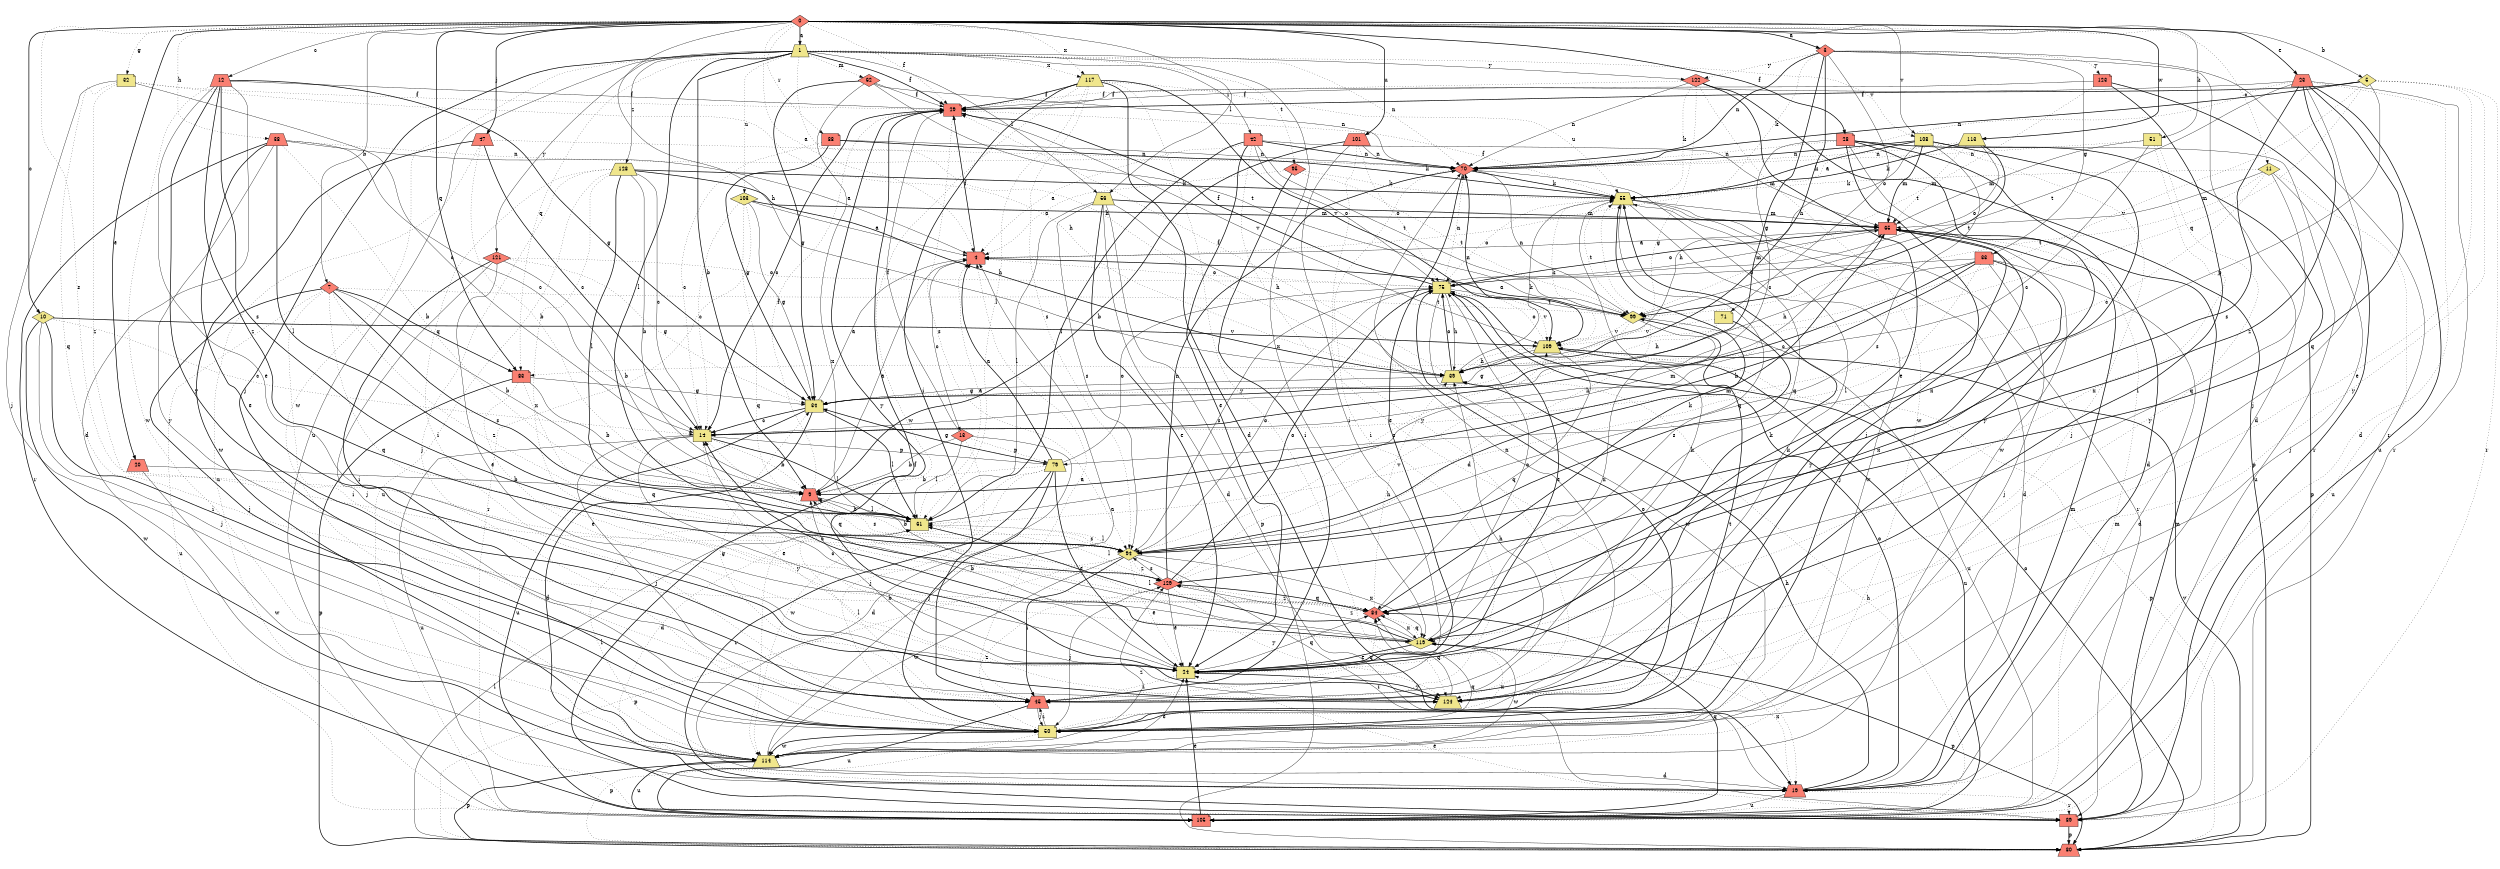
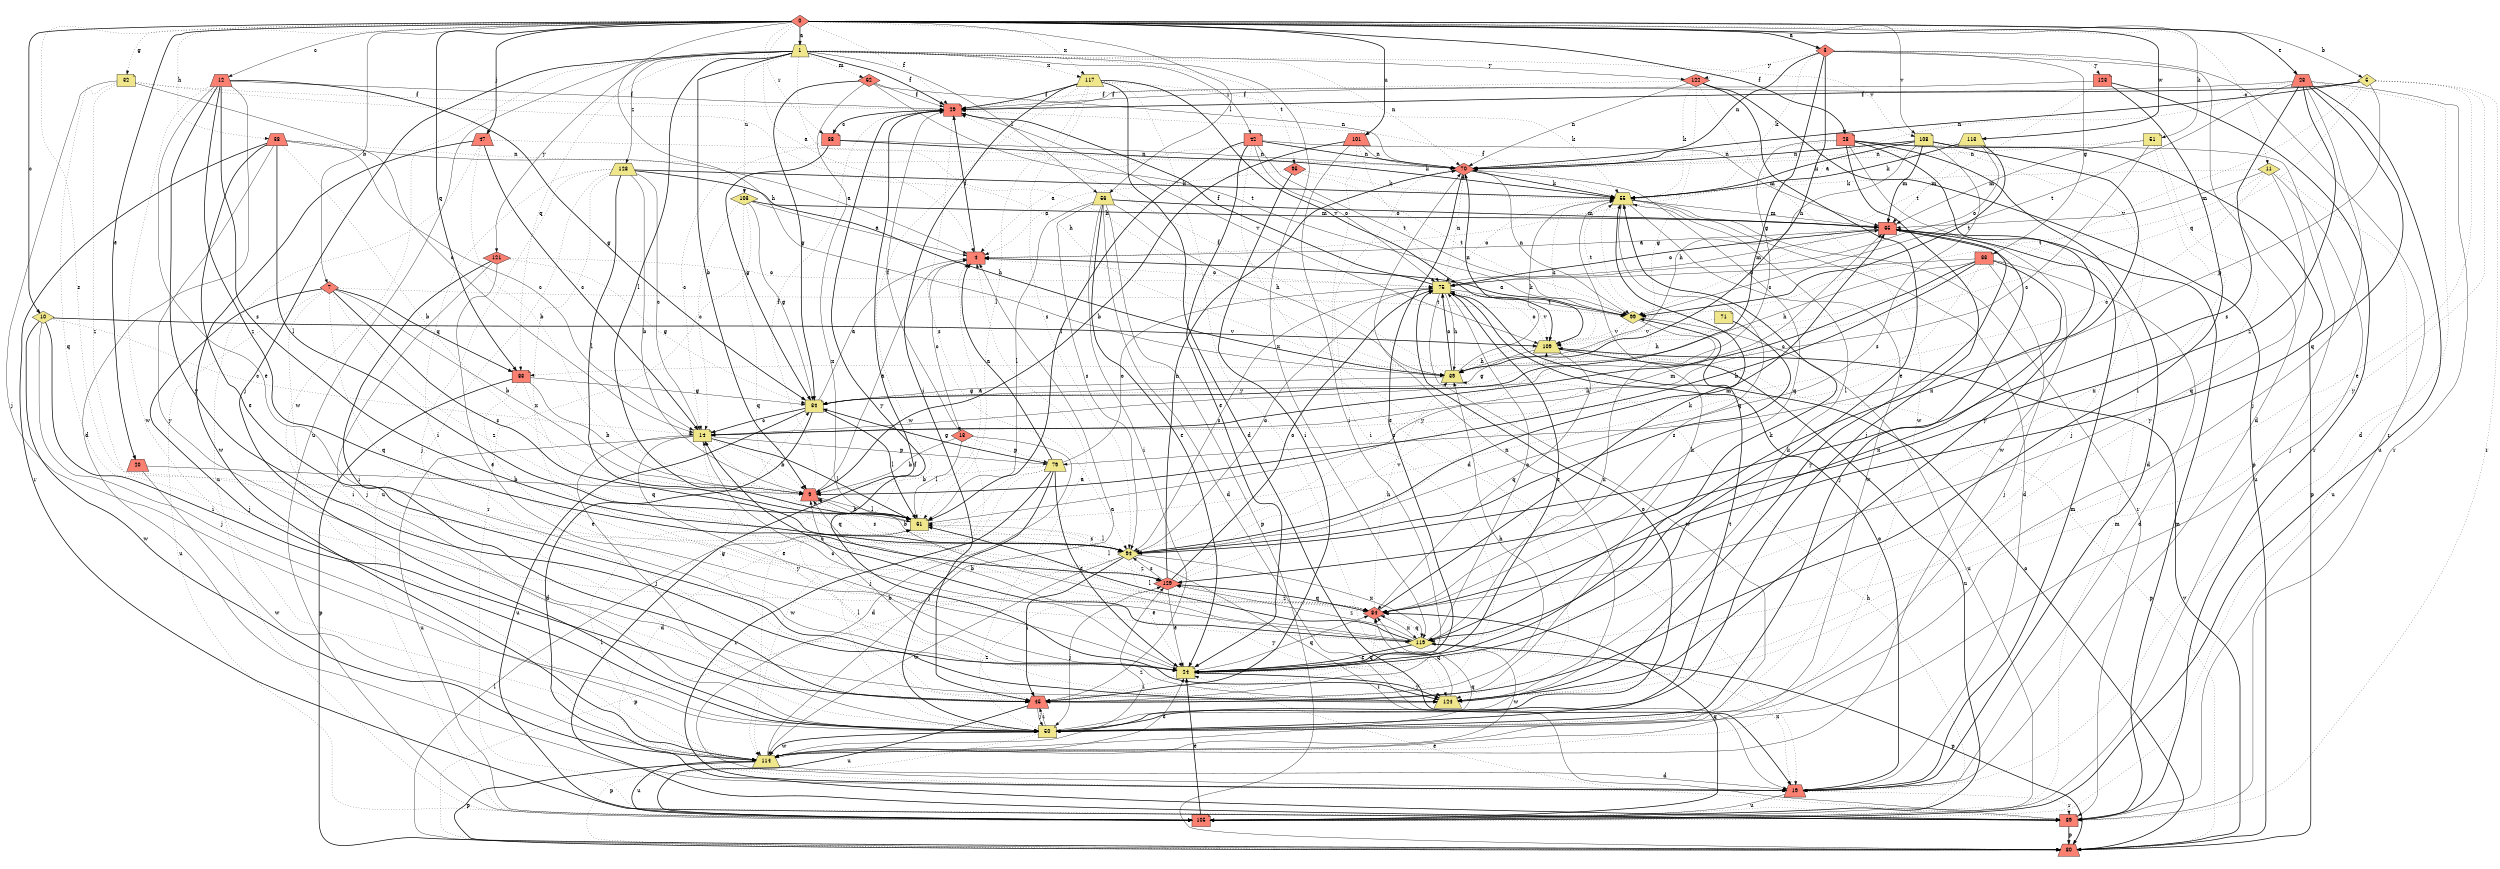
  strict digraph {
    node [fillcolor=salmon shape=trapezium style=filled]
    edge [style=solid]
    0 [shape=diamond]
    1 [fillcolor=khaki]
    3 [shape=diamond]
    4 [shape=note]
    5 [fillcolor=khaki shape=diamond]
    7 [shape=diamond]
    10 [fillcolor=khaki shape=diamond]
    11 [fillcolor=khaki shape=diamond]
    12
    20
    23
    28 [shape=note]
    29 [shape=note]
    32 [fillcolor=khaki shape=note]
    38
    39 [fillcolor=khaki]
    47
    51 [fillcolor=khaki shape=note]
    56 [fillcolor=khaki]
    83 [shape=note]
    88 [shape=note]
    94 [fillcolor=khaki shape=diamond]
    101
    108 [fillcolor=khaki shape=note]
    113 [fillcolor=khaki]
    117 [fillcolor=khaki]
    9
    42 [shape=note]
    50 [fillcolor=khaki shape=note]
    61 [fillcolor=khaki shape=note]
    62 [shape=diamond]
    70 [shape=diamond]
    95 [shape=diamond]
    103 [fillcolor=khaki shape=diamond]
    105 [shape=note]
    114 [fillcolor=khaki]
    119 [fillcolor=khaki shape=diamond]
    121 [shape=diamond]
    122 [shape=diamond]
    128 [fillcolor=khaki]
    19
    33 [shape=note]
    34 [fillcolor=khaki shape=note]
    55 [fillcolor=khaki]
    71 [fillcolor=khaki shape=note]
    89 [shape=note]
    123 [shape=note]
    13 [shape=diamond]
    75 [fillcolor=khaki shape=note]
    24 [fillcolor=khaki shape=note]
    79 [fillcolor=khaki]
    109 [fillcolor=khaki]
    124 [fillcolor=khaki]
    45
    84 [shape=diamond]
    99 [fillcolor=khaki shape=diamond]
    129 [shape=diamond]
    14 [fillcolor=khaki shape=note]
    65 [shape=note]
    80
    0 -> 1 [label=a style=bold]
    0 -> 3 [label=a style=bold]
    0 -> 4 [label=a style=dotted]
    0 -> 5 [label=b]
    0 -> 7 [label=b]
    0 -> 10 [label=c style=bold]
    0 -> 11 [label=c style=dotted]
    0 -> 12 [label=c]
    0 -> 20 [label=e style=bold]
    0 -> 23 [label=e style=bold]
    0 -> 28 [label=f style=bold]
    0 -> 29 [label=f style=dotted]
    0 -> 32 [label=g style=dotted]
    0 -> 38 [label=h style=dotted]
    0 -> 39 [label=h]
    0 -> 47 [label=j style=bold]
    0 -> 51 [label=k]
    0 -> 56 [label=l]
    0 -> 83 [label=q style=bold]
    0 -> 88 [label=r style=dotted]
    0 -> 94 [label=s style=dotted]
    0 -> 101 [label=u style=bold]
    0 -> 108 [label=v]
    0 -> 113 [label=w style=bold]
    0 -> 117 [label=x style=dotted]
    1 -> 29 [label=f style=bold]
    1 -> 39 [label=h style=dotted]
    1 -> 56 [label=l]
    1 -> 83 [label=q style=dotted]
    1 -> 108 [label=v style=dotted]
    1 -> 117 [label=x style=dotted]
    1 -> 9 [label=b style=bold]
    1 -> 42 [label=i]
    1 -> 50 [label=j style=bold]
    1 -> 61 [label=l style=bold]
    1 -> 62 [label=m style=dotted]
    1 -> 70 [label=n style=dotted]
    1 -> 95 [label=t style=dotted]
    1 -> 103 [label=u style=dotted]
    1 -> 105 [label=u]
    1 -> 114 [label=w style=dotted]
    1 -> 119 [label=x]
    1 -> 121 [label=y]
    1 -> 122 [label=y]
    1 -> 128 [label=z]
    3 -> 39 [label=h style=bold]
    3 -> 70 [label=n style=bold]
    3 -> 122 [label=y style=dotted]
    3 -> 19 [label=d]
    3 -> 33 [label=g]
    3 -> 34 [label=g style=bold]
    3 -> 55 [label=k style=dotted]
-   3 -> 71 [label=o]
    3 -> 89 [label=r]
    3 -> 123 [label=y style=dotted]
    4 -> 29 [label=f style=bold]
    4 -> 13 [label=c]
    4 -> 75 [label=o style=dotted]
    5 -> 29 [label=f style=bold]
    5 -> 83 [label=q style=dotted]
    5 -> 70 [label=n style=bold]
    5 -> 89 [label=r style=dotted]
    5 -> 24 [label=e style=dotted]
    5 -> 79 [label=p]
    5 -> 109 [label=v style=dotted]
    5 -> 124 [label=y style=dotted]
    7 -> 83 [label=q style=bold]
    7 -> 94 [label=s style=bold]
    7 -> 9 [label=b]
    7 -> 50 [label=j style=bold]
    7 -> 105 [label=u style=dotted]
    7 -> 45 [label=i style=dotted]
    7 -> 84 [label=q style=dotted]
    7 -> 99 [label=t style=dotted]
    7 -> 129 [label=z style=dotted]
    10 -> 50 [label=j]
    10 -> 114 [label=w style=bold]
    10 -> 109 [label=v style=bold]
    10 -> 45 [label=i style=bold]
    10 -> 14 [label=c style=dotted]
    11 -> 50 [label=j]
    11 -> 105 [label=u style=dotted]
    11 -> 55 [label=k style=dotted]
    11 -> 84 [label=q]
    11 -> 99 [label=t style=dotted]
    11 -> 14 [label=c style=dotted]
    11 -> 65 [label=m]
    12 -> 29 [label=f]
    12 -> 94 [label=s style=bold]
    12 -> 114 [label=w style=dotted]
    12 -> 19 [label=d]
    12 -> 34 [label=g style=bold]
    12 -> 24 [label=e]
    12 -> 124 [label=y style=bold]
    12 -> 129 [label=z style=bold]
    20 -> 9 [label=b]
    20 -> 114 [label=w]
    23 -> 4 [label=a style=dotted]
    23 -> 29 [label=f]
    23 -> 94 [label=s style=bold]
    23 -> 50 [label=j]
    23 -> 105 [label=u style=bold]
    23 -> 19 [label=d style=dotted]
    23 -> 89 [label=r]
    23 -> 84 [label=q style=bold]
    23 -> 99 [label=t]
    23 -> 129 [label=z style=bold]
    28 -> 50 [label=j style=bold]
    28 -> 70 [label=n style=dotted]
    28 -> 114 [label=w]
    28 -> 19 [label=d style=bold]
    28 -> 124 [label=y style=bold]
    28 -> 14 [label=c]
    28 -> 80 [label=p style=bold]
    29 -> 94 [label=s style=dotted]
    29 -> 109 [label=v]
    29 -> 124 [label=y style=bold]
-   29 -> 14 [label=c style=bold]
+   29 -> 88 [label=c style=bold]
    32 -> 29 [label=f style=dotted]
    32 -> 39 [label=h style=dotted]
    32 -> 50 [label=j]
    32 -> 84 [label=q style=dotted]
    32 -> 129 [label=z style=dotted]
    32 -> 14 [label=c]
    38 -> 4 [label=a]
    38 -> 9 [label=b style=dotted]
    38 -> 61 [label=l style=bold]
    38 -> 70 [label=n style=dotted]
    38 -> 89 [label=r style=bold]
    38 -> 24 [label=e style=bold]
    38 -> 124 [label=y]
    38 -> 14 [label=c]
    39 -> 29 [label=f style=dotted]
    39 -> 34 [label=g]
    39 -> 55 [label=k]
    39 -> 75 [label=o style=bold]
    47 -> 9 [label=b style=dotted]
    47 -> 70 [label=n style=dotted]
    47 -> 105 [label=u style=dotted]
    47 -> 114 [label=w style=bold]
    47 -> 14 [label=c style=bold]
    51 -> 70 [label=n style=dotted]
    51 -> 119 [label=x style=dotted]
    51 -> 124 [label=y style=dotted]
    51 -> 14 [label=c]
    51 -> 65 [label=m]
    56 -> 39 [label=h]
    56 -> 94 [label=s]
    56 -> 61 [label=l]
    56 -> 19 [label=d]
    56 -> 24 [label=e style=bold]
+   56 -> 45 [label=i]
    56 -> 65 [label=m style=bold]
    56 -> 80 [label=p]
    83 -> 9 [label=b]
    83 -> 34 [label=g]
    83 -> 24 [label=e style=dotted]
    83 -> 84 [label=q style=dotted]
    83 -> 80 [label=p style=bold]
    88 -> 70 [label=n]
    88 -> 34 [label=g style=bold]
    88 -> 55 [label=k style=bold]
    88 -> 14 [label=c style=dotted]
    94 -> 9 [label=b style=dotted]
    94 -> 61 [label=l style=dotted]
    94 -> 114 [label=w]
    94 -> 119 [label=x]
    94 -> 89 [label=r]
    94 -> 75 [label=o]
    94 -> 24 [label=e style=dotted]
    94 -> 45 [label=i style=bold]
    94 -> 129 [label=z style=dotted]
    94 -> 65 [label=m style=bold]
    94 -> 80 [label=p style=dotted]
    101 -> 9 [label=b style=bold]
    101 -> 70 [label=n]
    101 -> 75 [label=o style=dotted]
    101 -> 124 [label=y style=dotted]
    101 -> 45 [label=i]
    108 -> 39 [label=h]
    108 -> 94 [label=s]
    108 -> 50 [label=j style=dotted]
    108 -> 70 [label=n style=bold]
    108 -> 105 [label=u]
    108 -> 119 [label=x style=bold]
    108 -> 55 [label=k style=bold]
    108 -> 65 [label=m style=bold]
    113 -> 70 [label=n style=dotted]
    113 -> 55 [label=k style=bold]
    113 -> 75 [label=o]
    113 -> 99 [label=t style=bold]
    113 -> 65 [label=m style=dotted]
    117 -> 29 [label=f style=bold]
    117 -> 94 [label=s style=dotted]
    117 -> 61 [label=l style=dotted]
    117 -> 114 [label=w style=dotted]
    117 -> 19 [label=d style=bold]
-   117 -> 55 [label=u style=dotted]
+   117 -> 55 [label=k style=dotted]
    117 -> 109 [label=v style=bold]
    117 -> 124 [label=y style=dotted]
    117 -> 45 [label=i style=bold]
    9 -> 4 [label=a]
    9 -> 29 [label=f style=dotted]
    9 -> 94 [label=s style=dotted]
    9 -> 61 [label=l]
    42 -> 4 [label=a style=dotted]
    42 -> 61 [label=l style=bold]
    42 -> 70 [label=n style=bold]
    42 -> 19 [label=d style=dotted]
    42 -> 75 [label=o]
    42 -> 24 [label=e style=bold]
    42 -> 99 [label=t]
    42 -> 65 [label=m]
    50 -> 70 [label=n]
    50 -> 114 [label=w style=bold]
-   50 -> 119 [label=x style=dotted]
    50 -> 75 [label=o style=bold]
    50 -> 45 [label=i]
    50 -> 99 [label=t style=bold]
    50 -> 129 [label=z style=dotted]
    50 -> 80 [label=p style=dotted]
    61 -> 4 [label=a style=dotted]
    61 -> 94 [label=s style=dotted]
    61 -> 9 [label=b]
    61 -> 65 [label=m]
    62 -> 29 [label=f]
    62 -> 70 [label=n]
    62 -> 119 [label=x]
    62 -> 34 [label=g style=bold]
    62 -> 99 [label=t]
    70 -> 55 [label=k style=bold]
    70 -> 24 [label=e style=bold]
    70 -> 45 [label=i style=dotted]
    70 -> 84 [label=q]
    95 -> 4 [label=a style=dotted]
    95 -> 55 [label=k style=dotted]
    95 -> 45 [label=i style=bold]
    95 -> 99 [label=t style=dotted]
    103 -> 4 [label=a]
    103 -> 34 [label=g]
    103 -> 89 [label=r style=dotted]
    103 -> 84 [label=q style=dotted]
    103 -> 14 [label=c style=dotted]
    103 -> 65 [label=m style=bold]
    105 -> 39 [label=h style=dotted]
    105 -> 24 [label=e style=bold]
    105 -> 84 [label=q style=bold]
    105 -> 65 [label=m style=dotted]
    114 -> 4 [label=a]
    114 -> 61 [label=l style=dotted]
    114 -> 105 [label=u style=bold]
    114 -> 19 [label=d]
    114 -> 24 [label=e]
    114 -> 84 [label=q]
    114 -> 129 [label=z]
    114 -> 80 [label=p style=bold]
    119 -> 9 [label=b]
    119 -> 61 [label=l style=bold]
    119 -> 114 [label=w]
    119 -> 75 [label=o]
    119 -> 24 [label=e style=bold]
    119 -> 84 [label=q style=dotted]
    119 -> 129 [label=z]
    119 -> 14 [label=c style=bold]
    119 -> 80 [label=p style=bold]
-   121 -> 9 [label=b]
    121 -> 50 [label=j]
    121 -> 34 [label=g style=dotted]
    121 -> 75 [label=o style=dotted]
    121 -> 24 [label=e]
    121 -> 45 [label=i style=bold]
    122 -> 29 [label=f style=dotted]
    122 -> 70 [label=n]
    122 -> 114 [label=w style=dotted]
    122 -> 34 [label=g style=dotted]
    122 -> 55 [label=k style=dotted]
    122 -> 24 [label=e style=bold]
    122 -> 80 [label=p style=bold]
    128 -> 39 [label=h style=bold]
    128 -> 9 [label=b]
    128 -> 50 [label=j style=dotted]
    128 -> 61 [label=l style=bold]
    128 -> 105 [label=u style=dotted]
    128 -> 119 [label=x style=dotted]
    128 -> 55 [label=k style=bold]
    128 -> 45 [label=i style=dotted]
    128 -> 14 [label=c]
-   19 -> 39 [label=h style=bold]
    19 -> 105 [label=u]
    19 -> 119 [label=x style=dotted]
    19 -> 89 [label=r style=dotted]
    19 -> 75 [label=o style=bold]
    19 -> 65 [label=m style=bold]
    33 -> 39 [label=h]
    33 -> 9 [label=b style=bold]
    33 -> 50 [label=j]
    33 -> 61 [label=l style=dotted]
    33 -> 119 [label=x style=bold]
    33 -> 19 [label=d]
    33 -> 75 [label=o]
    33 -> 14 [label=c style=bold]
    34 -> 4 [label=a]
    34 -> 61 [label=l style=bold]
    34 -> 105 [label=u style=bold]
    34 -> 19 [label=d style=bold]
    34 -> 14 [label=c style=bold]
    55 -> 29 [label=f style=dotted]
    55 -> 114 [label=w]
    55 -> 19 [label=d]
    55 -> 89 [label=r]
    55 -> 75 [label=o style=dotted]
    55 -> 84 [label=q]
    55 -> 99 [label=t style=dotted]
    55 -> 65 [label=m]
    71 -> 39 [label=h style=dotted]
    71 -> 94 [label=s style=bold]
    71 -> 109 [label=v style=dotted]
    89 -> 29 [label=f style=bold]
    89 -> 24 [label=e style=dotted]
    89 -> 65 [label=m style=bold]
    89 -> 80 [label=p style=bold]
    123 -> 29 [label=f]
    123 -> 89 [label=r style=bold]
    123 -> 45 [label=i style=bold]
    123 -> 99 [label=t style=dotted]
    13 -> 29 [label=f]
    13 -> 9 [label=b]
    13 -> 50 [label=j style=dotted]
    13 -> 61 [label=l]
    13 -> 19 [label=d]
    13 -> 79 [label=p style=dotted]
    75 -> 29 [label=f style=bold]
    75 -> 39 [label=h]
    75 -> 94 [label=s]
    75 -> 70 [label=n style=dotted]
    75 -> 114 [label=w]
    75 -> 24 [label=e style=bold]
    75 -> 109 [label=v style=dotted]
    75 -> 99 [label=t]
    75 -> 65 [label=m]
    24 -> 55 [label=k style=bold]
    24 -> 124 [label=y style=bold]
    24 -> 45 [label=i style=dotted]
    24 -> 84 [label=q]
    24 -> 14 [label=c]
    79 -> 4 [label=a style=bold]
    79 -> 9 [label=b style=dotted]
    79 -> 50 [label=j style=bold]
    79 -> 114 [label=w style=dotted]
    79 -> 19 [label=d style=dotted]
    79 -> 34 [label=g style=bold]
    79 -> 89 [label=r style=bold]
    79 -> 75 [label=o]
    79 -> 24 [label=e style=bold]
    109 -> 39 [label=h style=dotted]
    109 -> 70 [label=n style=bold]
    109 -> 105 [label=u style=bold]
    109 -> 34 [label=g]
    109 -> 55 [label=k style=dotted]
    109 -> 75 [label=o style=dotted]
    109 -> 84 [label=q]
    109 -> 80 [label=p style=dotted]
    124 -> 9 [label=b]
    124 -> 55 [label=k]
    124 -> 84 [label=q]
    45 -> 4 [label=a style=dotted]
    45 -> 39 [label=h]
    45 -> 50 [label=j]
    45 -> 61 [label=l style=dotted]
    45 -> 105 [label=u style=bold]
    45 -> 34 [label=g style=dotted]
    45 -> 55 [label=k]
    45 -> 84 [label=q style=dotted]
    84 -> 39 [label=h style=dotted]
    84 -> 119 [label=x]
    84 -> 55 [label=k style=bold]
    84 -> 129 [label=z style=dotted]
    99 -> 4 [label=a style=bold]
    99 -> 94 [label=s style=dotted]
    99 -> 70 [label=n]
    99 -> 105 [label=u]
    99 -> 119 [label=x]
    99 -> 109 [label=v style=dotted]
    129 -> 94 [label=s]
    129 -> 50 [label=j]
    129 -> 61 [label=l style=dotted]
    129 -> 70 [label=n style=bold]
    129 -> 55 [label=k style=dotted]
    129 -> 75 [label=o style=bold]
    129 -> 24 [label=e]
    129 -> 109 [label=v style=dotted]
    129 -> 124 [label=y style=dotted]
    129 -> 84 [label=q style=bold]
    14 -> 9 [label=b style=dotted]
    14 -> 50 [label=j]
    14 -> 61 [label=l style=bold]
    14 -> 105 [label=u]
    14 -> 24 [label=e]
    14 -> 79 [label=p]
    14 -> 124 [label=y style=dotted]
    14 -> 84 [label=q style=dotted]
    65 -> 4 [label=a]
    65 -> 50 [label=j style=bold]
    65 -> 75 [label=o style=bold]
    65 -> 124 [label=y style=bold]
    80 -> 61 [label=l]
    80 -> 75 [label=o style=bold]
    80 -> 109 [label=v style=bold]
  }
